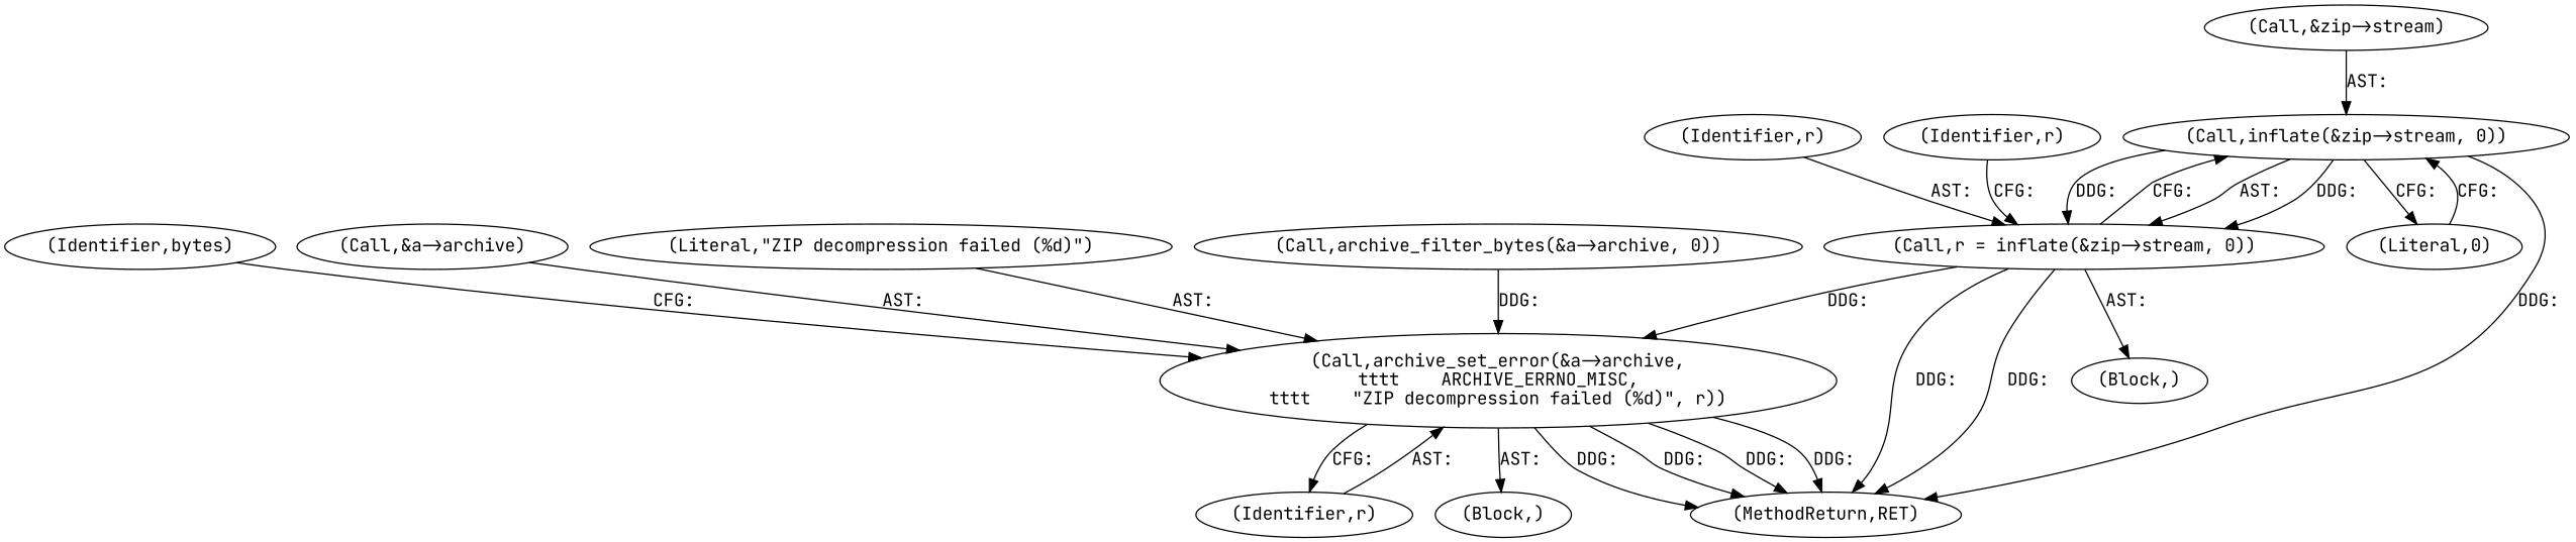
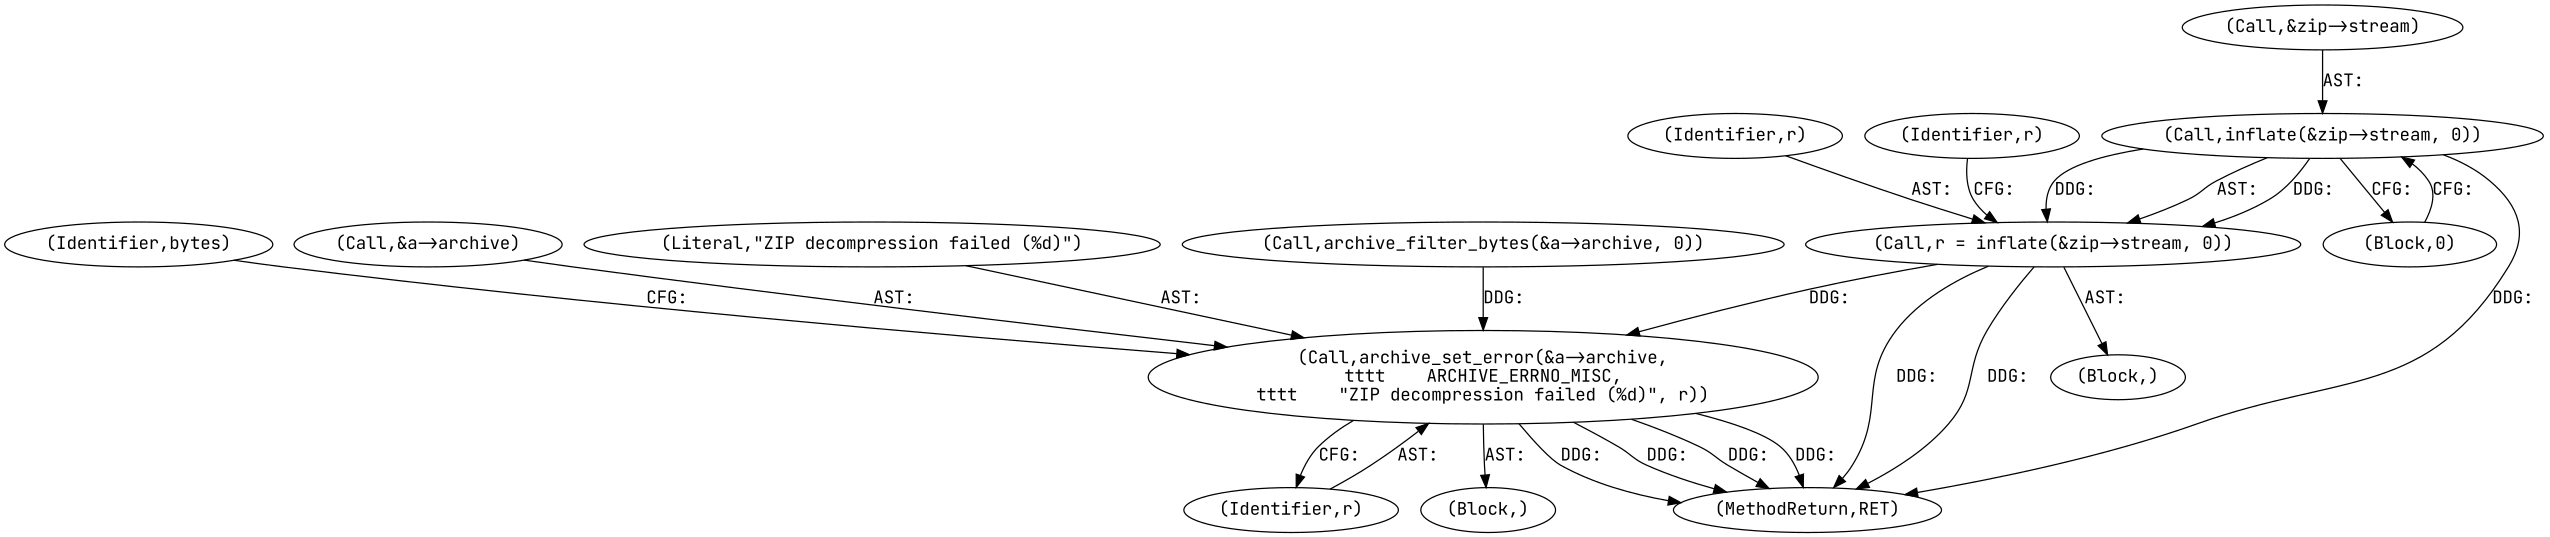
  digraph {
    fontname="JetBrains Mono"
    node [fontname="JetBrains Mono"]
    edge [fontname="JetBrains Mono"]
    n1 [label="(Call,inflate(&zip->stream, 0))"]
    n2 [label="(Call,r = inflate(&zip->stream, 0))"]
-   n3 [label="(Literal,0)"]
+   n3 [label="(Block,0)"]
    n4 [label="(MethodReturn,RET)"]
    n5 [label="(Call,archive_set_error(&a->archive,\n\t\t\t\t    ARCHIVE_ERRNO_MISC,\n\t\t\t\t    \"ZIP decompression failed (%d)\", r))"]
    n6 [label="(Block,)"]
    n7 [label="(Identifier,r)"]
    n8 [label="(Block,)"]
    n9 [label="(Identifier,bytes)"]
    n10 [label="(Call,&zip->stream)"]
    n11 [label="(Identifier,r)"]
    n12 [label="(Call,&a->archive)"]
    n13 [label="(Identifier,r)"]
    n14 [label="(Literal,\"ZIP decompression failed (%d)\")"]
    n15 [label="(Call,archive_filter_bytes(&a->archive, 0))"]
    n1 -> n2 [label="AST: "]
    n1 -> n2 [label="DDG: "]
    n1 -> n2 [label="DDG: "]
    n1 -> n3 [label="CFG: "]
    n1 -> n4 [label="DDG: "]
-   n2 -> n1 [label="CFG: "]
    n2 -> n4 [label="DDG: "]
    n2 -> n4 [label="DDG: "]
    n2 -> n5 [label="DDG: "]
    n2 -> n6 [label="AST: "]
    n3 -> n1 [label="CFG: "]
    n5 -> n4 [label="DDG: "]
    n5 -> n4 [label="DDG: "]
    n5 -> n4 [label="DDG: "]
    n5 -> n4 [label="DDG: "]
    n5 -> n7 [label="CFG: "]
    n5 -> n8 [label="AST: "]
    n7 -> n5 [label="AST: "]
    n9 -> n5 [label="CFG: "]
    n10 -> n1 [label="AST: "]
    n11 -> n2 [label="AST: "]
    n12 -> n5 [label="AST: "]
    n13 -> n2 [label="CFG: "]
    n14 -> n5 [label="AST: "]
    n15 -> n5 [label="DDG: "]
  }
